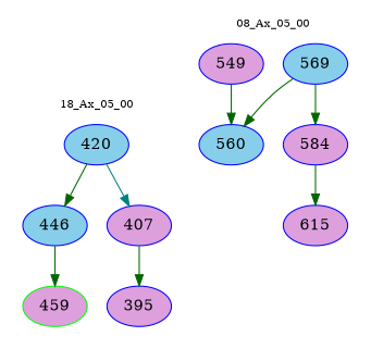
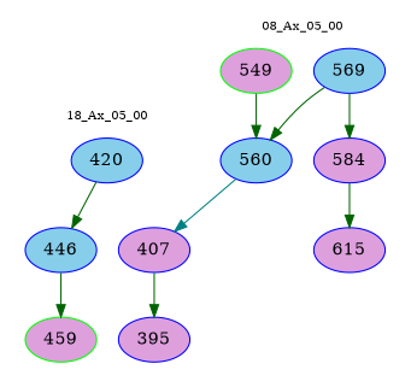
  digraph {
    node [color=blue fillcolor=plum style=filled]
    edge [color=darkgreen]
    n1 [fillcolor=skyblue label=420]
    n2 [label=407]
    n3 [fillcolor=skyblue label=446]
    n4 [label=395]
    n5 [color=green label=459]
    n6 [fillcolor=skyblue label=569]
    n7 [fillcolor=skyblue label=560]
    n8 [label=584]
-   n9 [label=549]
+   n9 [color=green label=549]
    n10 [label=615]
    subgraph cluster_1 {
      color=white
      fontsize=10
      label="18_Ax_05_00"
      n1
      n2
      n3
      n4
      n5
    }
    subgraph cluster_2 {
      color=white
      fontsize=10
      label="08_Ax_05_00"
      n6
      n7
      n8
      n9
      n10
    }
-   n1 -> n2 [color=teal]
+   n7 -> n2 [color=teal]
    n1 -> n3
    n2 -> n4
    n3 -> n5
    n6 -> n7
    n6 -> n8
    n8 -> n10
    n9 -> n7
  }
